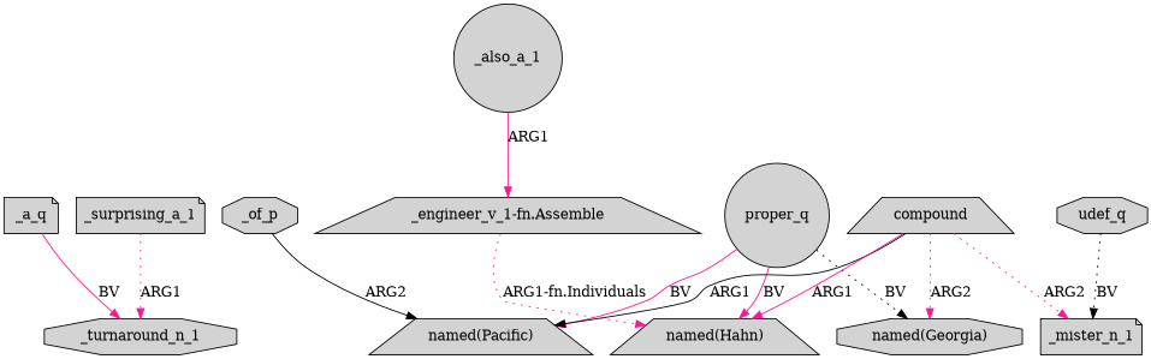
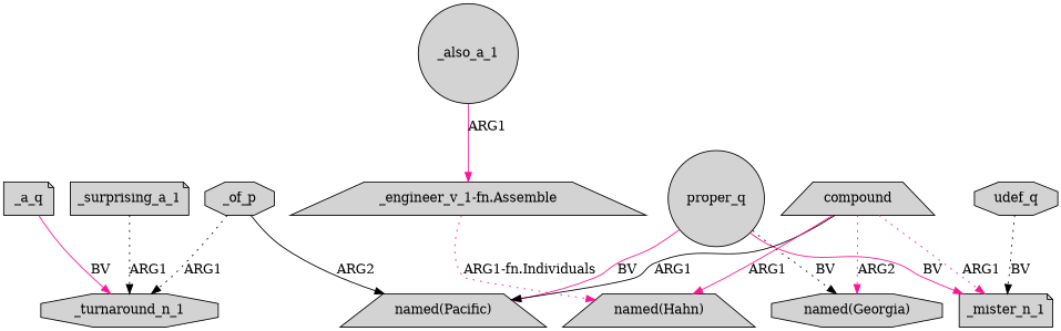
  digraph {
    node [shape=octagon style=filled]
    edge [color=deeppink style=dotted]
    _of_p
    _turnaround_n_1
    "named(Pacific)" [shape=trapezium]
    _a_q [shape=note]
    proper_q [shape=circle]
    "named(Georgia)"
    "named(Hahn)" [shape=trapezium]
    compound [shape=trapezium]
    _mister_n_1 [shape=note]
    "_engineer_v_1-fn.Assemble" [shape=trapezium]
    udef_q
    _also_a_1 [shape=circle]
    _surprising_a_1 [shape=note]
+   _of_p -> _turnaround_n_1 [color=black label=ARG1]
    _of_p -> "named(Pacific)" [color=black label=ARG2 style=solid]
    _a_q -> _turnaround_n_1 [label=BV style=solid]
    proper_q -> "named(Pacific)" [label=BV style=solid]
    proper_q -> "named(Georgia)" [color=black label=BV]
-   proper_q -> "named(Hahn)" [label=BV style=solid]
+   proper_q -> _mister_n_1 [label=BV style=solid]
    compound -> "named(Pacific)" [color=black label=ARG1 style=solid]
    compound -> "named(Georgia)" [label=ARG2]
    compound -> "named(Hahn)" [label=ARG1 style=solid]
-   compound -> _mister_n_1 [label=ARG2]
+   compound -> _mister_n_1 [label=ARG1]
    "_engineer_v_1-fn.Assemble" -> "named(Hahn)" [label="ARG1-fn.Individuals"]
    udef_q -> _mister_n_1 [color=black label=BV]
    _also_a_1 -> "_engineer_v_1-fn.Assemble" [label=ARG1 style=solid]
-   _surprising_a_1 -> _turnaround_n_1 [label=ARG1]
+   _surprising_a_1 -> _turnaround_n_1 [color=black label=ARG1]
  }
